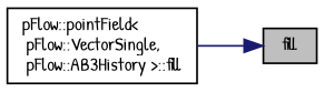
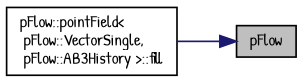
  digraph {
    rankdir=RL
    fontname="Patrick Hand"
    node [color=black fontname="Patrick Hand" fontsize=10 shape=record style=filled]
-   n1 [fillcolor=grey75 fontcolor=black height=0.2 label=fill width=0.4]
+   n1 [fillcolor=grey75 fontcolor=black height=0.2 label=pFlow width=0.4]
    n2 [fillcolor=white height=0.2 label="pFlow::pointField\<\l pFlow::VectorSingle,\l pFlow::AB3History \>::fill" width=0.4]
    n1 -> n2 [color=midnightblue dir=back fontname="Patrick Hand" fontsize=10 labelfontname=Helvetica labelfontsize=10 style=solid]
  }
